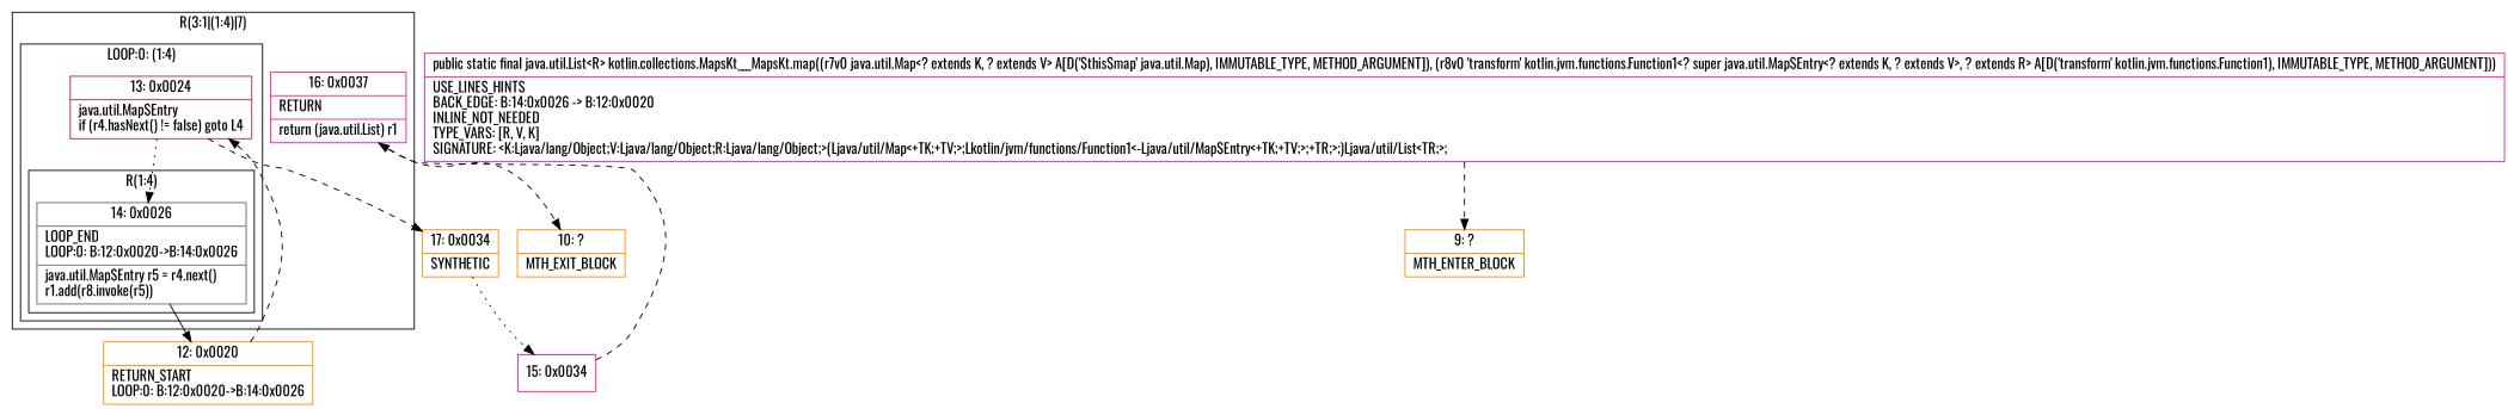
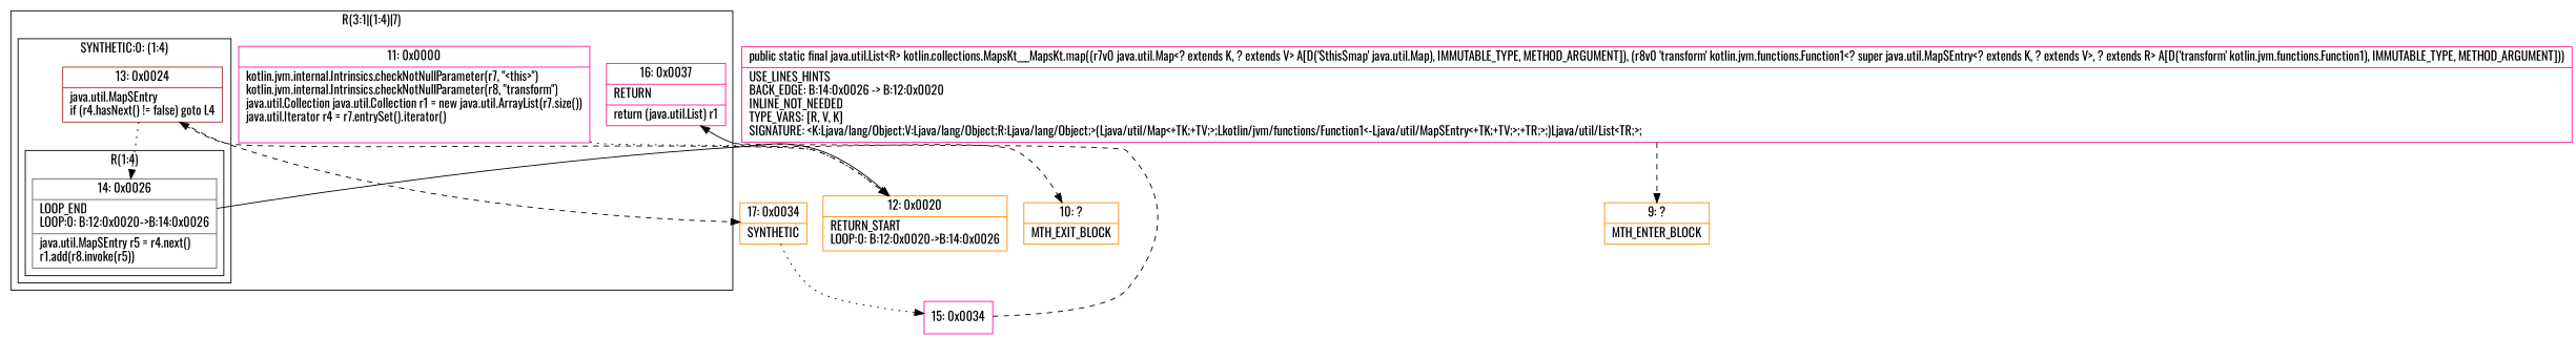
  digraph {
    fontname=Oswald
    node [color=deeppink fontname=Oswald shape=record]
    edge [fontname=Oswald style=dashed]
    n1 [color=gray40 label="{14\:\ 0x0026|LOOP_END\lLOOP:0: B:12:0x0020\-\>B:14:0x0026\l|java.util.Map$Entry r5 = r4.next()\lr1.add(r8.invoke(r5))\l}"]
    n2 [color=brown label="{13\:\ 0x0024|java.util.Map$Entry \lif (r4.hasNext() != false) goto L4\l}"]
+   n3 [label="{11\:\ 0x0000|kotlin.jvm.internal.Intrinsics.checkNotNullParameter(r7, \"\<this\>\")\lkotlin.jvm.internal.Intrinsics.checkNotNullParameter(r8, \"transform\")\ljava.util.Collection java.util.Collection r1 = new java.util.ArrayList(r7.size())\ljava.util.Iterator r4 = r7.entrySet().iterator()\l\l}"]
    n4 [label="{16\:\ 0x0037|RETURN\l|return (java.util.List) r1\l}"]
    n5 [color=darkorange label="{12\:\ 0x0020|RETURN_START\lLOOP:0: B:12:0x0020\-\>B:14:0x0026\l}"]
    n6 [color=darkorange label="{17\:\ 0x0034|SYNTHETIC\l}"]
    n7 [color=darkorange label="{10\:\ ?|MTH_EXIT_BLOCK\l}"]
    n8 [label="{15\:\ 0x0034}"]
    n9 [color=darkorange label="{9\:\ ?|MTH_ENTER_BLOCK\l}"]
    n10 [label="{public static final java.util.List\<R\> kotlin.collections.MapsKt___MapsKt.map((r7v0 java.util.Map\<? extends K, ? extends V\> A[D('$this$map' java.util.Map), IMMUTABLE_TYPE, METHOD_ARGUMENT]), (r8v0 'transform' kotlin.jvm.functions.Function1\<? super java.util.Map$Entry\<? extends K, ? extends V\>, ? extends R\> A[D('transform' kotlin.jvm.functions.Function1), IMMUTABLE_TYPE, METHOD_ARGUMENT]))  | USE_LINES_HINTS\lBACK_EDGE: B:14:0x0026 \-\> B:12:0x0020\lINLINE_NOT_NEEDED\lTYPE_VARS: [R, V, K]\lSIGNATURE: \<K:Ljava\/lang\/Object;V:Ljava\/lang\/Object;R:Ljava\/lang\/Object;\>(Ljava\/util\/Map\<+TK;+TV;\>;Lkotlin\/jvm\/functions\/Function1\<\-Ljava\/util\/Map$Entry\<+TK;+TV;\>;+TR;\>;)Ljava\/util\/List\<TR;\>;\l}"]
    subgraph cluster_1 {
      label="R(3:1|(1:4)|7)"
+     n3
      n4
      subgraph cluster_2 {
-       label="LOOP:0: (1:4)"
+       label="SYNTHETIC:0: (1:4)"
        n2
        subgraph cluster_3 {
          label="R(1:4)"
          n1
        }
      }
    }
    n1 -> n5 [style=solid]
    n2 -> n1 [style=dotted]
    n2 -> n6
+   n3 -> n5 [style=dotted]
    n4 -> n7
    n5 -> n2
    n6 -> n8 [style=dotted]
    n8 -> n4
    n10 -> n9
  }
